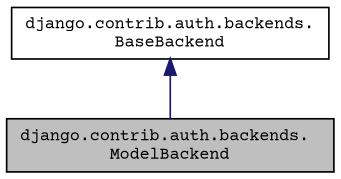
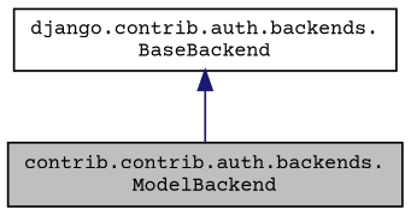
  digraph {
    fontname="Courier Prime"
    node [color=black fontname="Courier Prime" fontsize=10 shape=record style=filled]
-   n1 [fillcolor=grey75 fontcolor=black height=0.2 label="django.contrib.auth.backends.\lModelBackend" width=0.4]
+   n1 [fillcolor=grey75 fontcolor=black height=0.2 label="contrib.contrib.auth.backends.\lModelBackend" width=0.4]
    n2 [fillcolor=white height=0.2 label="django.contrib.auth.backends.\lBaseBackend" width=0.4]
    n2 -> n1 [color=midnightblue dir=back fontname="Courier Prime" fontsize=10 labelfontname=Helvetica labelfontsize=10 style=solid]
  }
